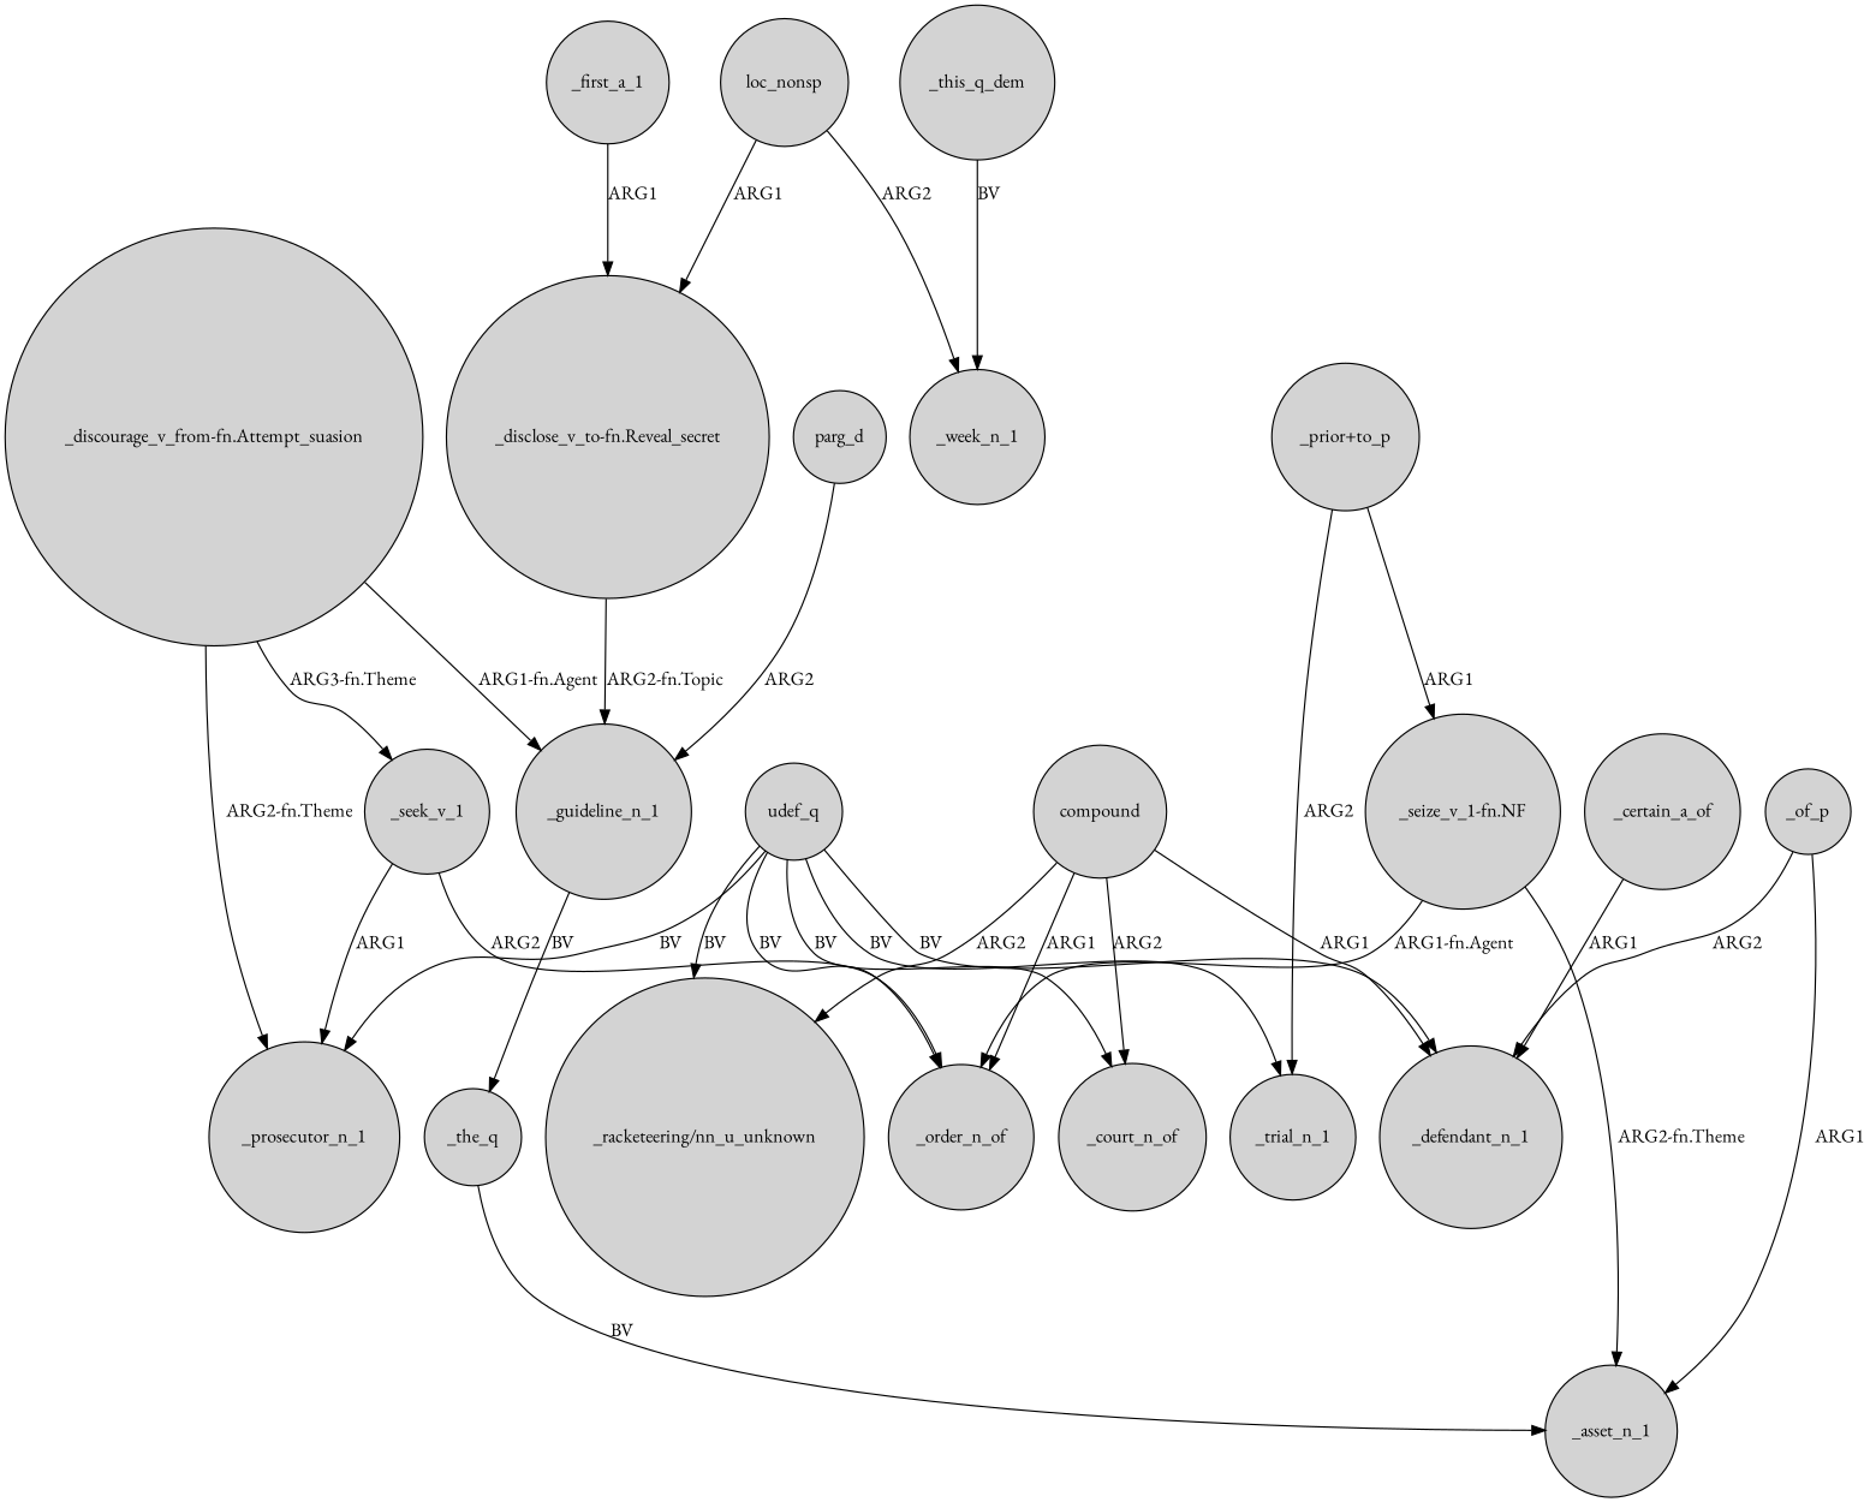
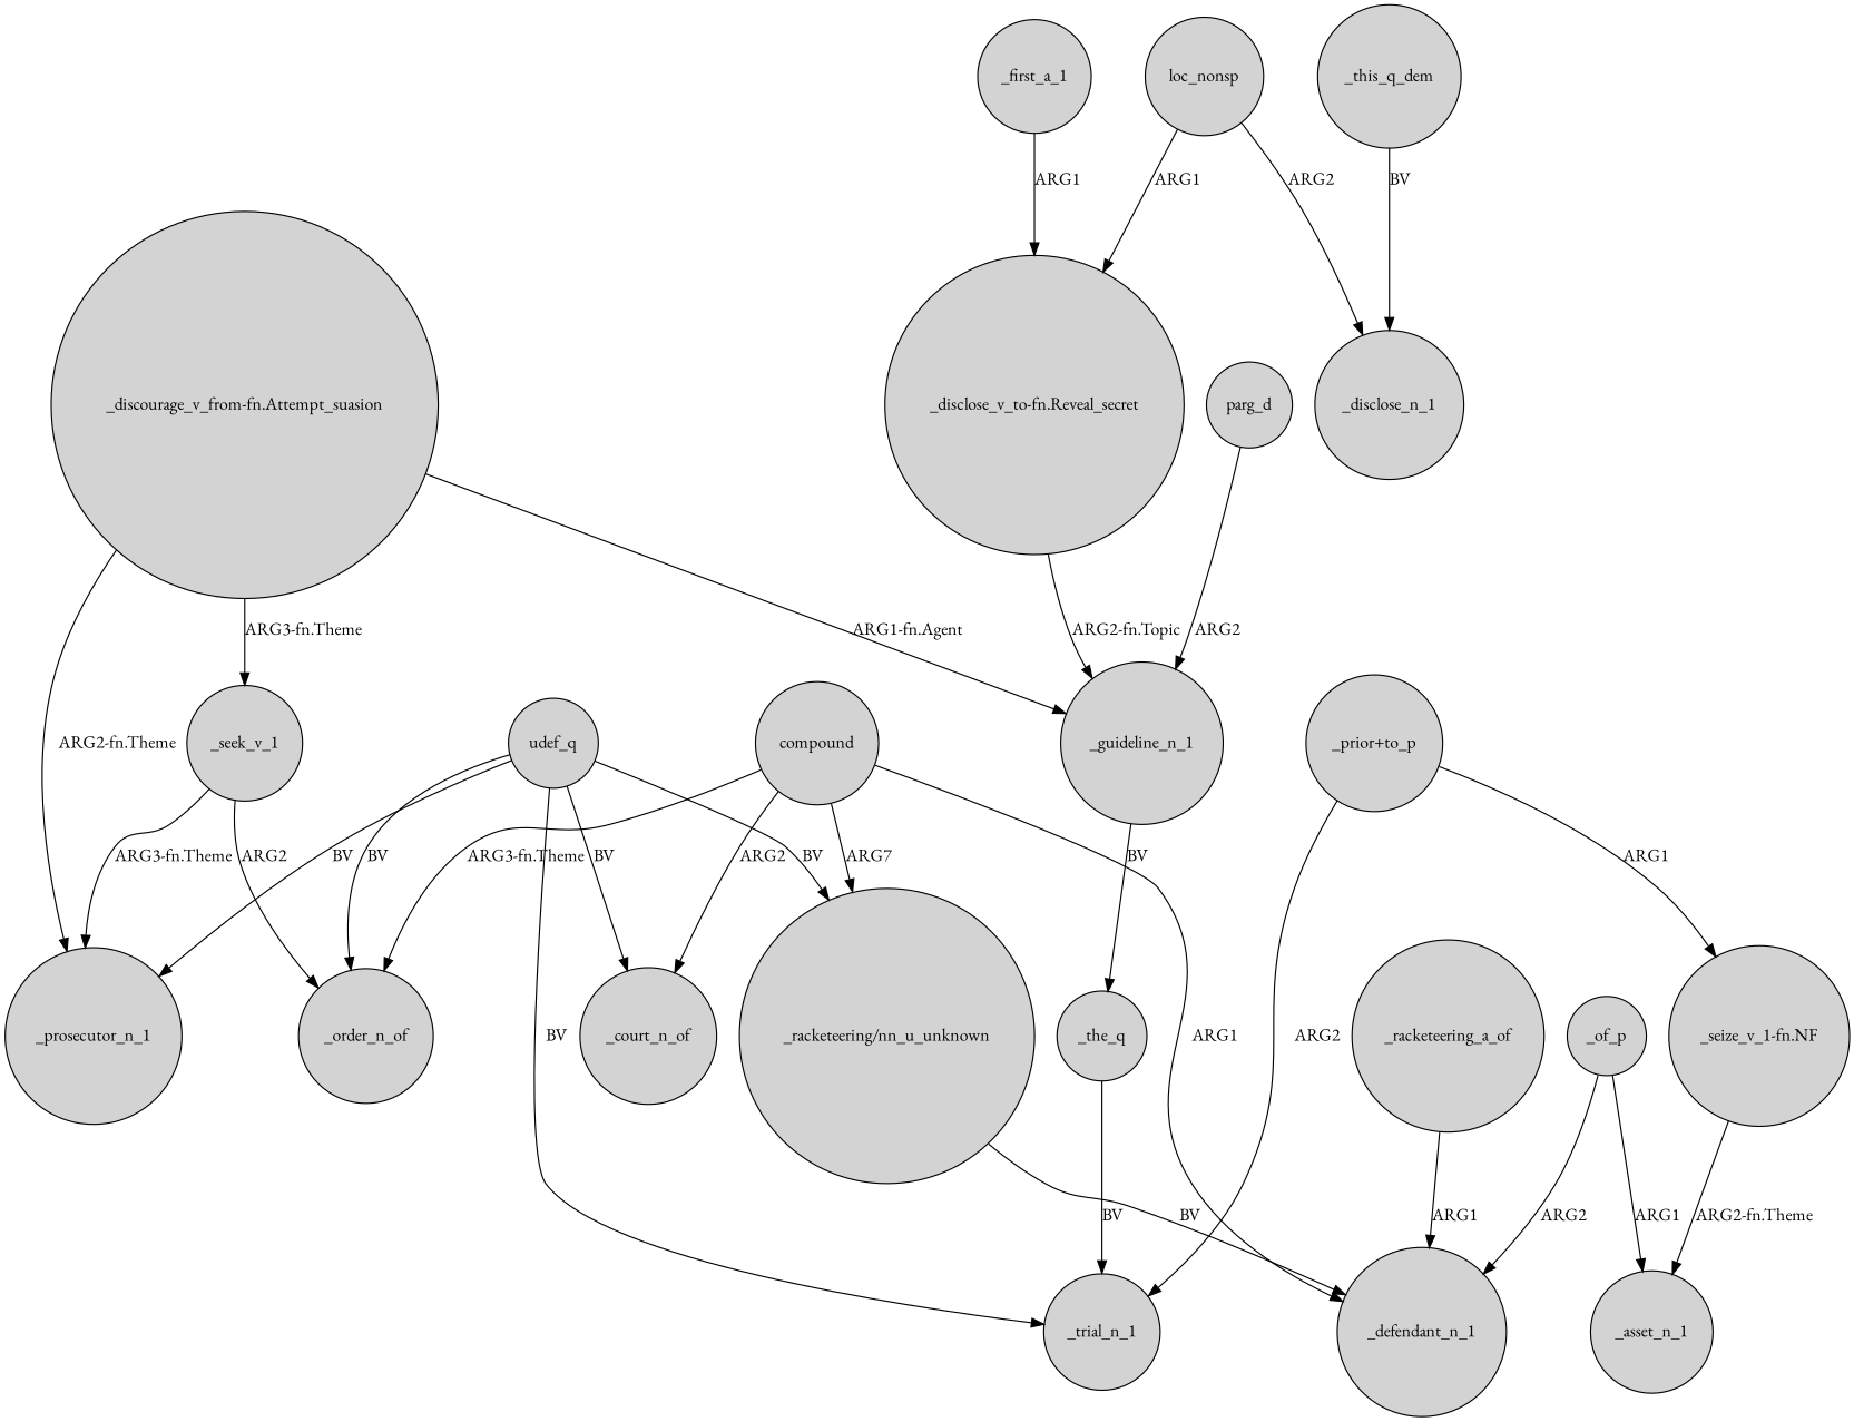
  digraph {
    fontname="EB Garamond"
    node [fontname="EB Garamond" shape=circle style=filled]
    edge [fontname="EB Garamond"]
    parg_d
    _guideline_n_1
    _the_q
    "_disclose_v_to-fn.Reveal_secret"
    "_discourage_v_from-fn.Attempt_suasion"
    _prosecutor_n_1
    _seek_v_1
    _order_n_of
    udef_q
    _defendant_n_1
    _court_n_of
    _trial_n_1
    "_racketeering/nn_u_unknown"
    compound
    "_seize_v_1-fn.NF"
    _asset_n_1
    "_prior+to_p"
    _this_q_dem
-   _week_n_1
+   _week_n_1 [label=_disclose_n_1]
    loc_nonsp
-   _certain_a_of
+   _certain_a_of [label=_racketeering_a_of]
    _of_p
    _first_a_1
    parg_d -> _guideline_n_1 [label=ARG2]
    _guideline_n_1 -> _the_q [label=BV]
-   _the_q -> _asset_n_1 [label=BV]
+   _the_q -> _trial_n_1 [label=BV]
    "_disclose_v_to-fn.Reveal_secret" -> _guideline_n_1 [label="ARG2-fn.Topic"]
    "_discourage_v_from-fn.Attempt_suasion" -> _guideline_n_1 [label="ARG1-fn.Agent"]
    "_discourage_v_from-fn.Attempt_suasion" -> _prosecutor_n_1 [label="ARG2-fn.Theme"]
    "_discourage_v_from-fn.Attempt_suasion" -> _seek_v_1 [label="ARG3-fn.Theme"]
-   _seek_v_1 -> _prosecutor_n_1 [label=ARG1]
+   _seek_v_1 -> _prosecutor_n_1 [label="ARG3-fn.Theme"]
    _seek_v_1 -> _order_n_of [label=ARG2]
    udef_q -> _prosecutor_n_1 [label=BV]
    udef_q -> _order_n_of [label=BV]
-   udef_q -> _defendant_n_1 [label=BV]
+   "_racketeering/nn_u_unknown" -> _defendant_n_1 [label=BV]
    udef_q -> _court_n_of [label=BV]
    udef_q -> _trial_n_1 [label=BV]
    udef_q -> "_racketeering/nn_u_unknown" [label=BV]
-   compound -> _order_n_of [label=ARG1]
+   compound -> _order_n_of [label="ARG3-fn.Theme"]
    compound -> _defendant_n_1 [label=ARG1]
    compound -> _court_n_of [label=ARG2]
-   compound -> "_racketeering/nn_u_unknown" [label=ARG2]
-   "_seize_v_1-fn.NF" -> _order_n_of [label="ARG1-fn.Agent"]
+   compound -> "_racketeering/nn_u_unknown" [label=ARG7]
    "_seize_v_1-fn.NF" -> _asset_n_1 [label="ARG2-fn.Theme"]
    "_prior+to_p" -> _trial_n_1 [label=ARG2]
    "_prior+to_p" -> "_seize_v_1-fn.NF" [label=ARG1]
    _this_q_dem -> _week_n_1 [label=BV]
    loc_nonsp -> "_disclose_v_to-fn.Reveal_secret" [label=ARG1]
    loc_nonsp -> _week_n_1 [label=ARG2]
    _certain_a_of -> _defendant_n_1 [label=ARG1]
    _of_p -> _defendant_n_1 [label=ARG2]
    _of_p -> _asset_n_1 [label=ARG1]
    _first_a_1 -> "_disclose_v_to-fn.Reveal_secret" [label=ARG1]
  }
